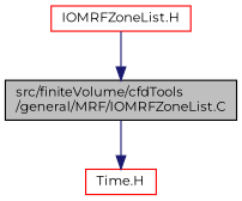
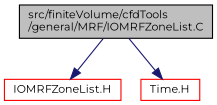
  digraph {
    fontname=Montserrat
    node [color=red fontname=Montserrat fontsize=10 shape=record]
    edge [color=midnightblue fontname=Montserrat fontsize=10 labelfontname=FreeSans labelfontsize=10 style=solid]
    n1 [color=black fillcolor=grey75 fontcolor=black height=0.2 label="src/finiteVolume/cfdTools\l/general/MRF/IOMRFZoneList.C" style=filled width=0.4]
    n2 [height=0.2 label="IOMRFZoneList.H" width=0.4]
    n3 [height=0.2 label="Time.H" width=0.4]
-   n2 -> n1
+   n1 -> n2
    n1 -> n3
  }
